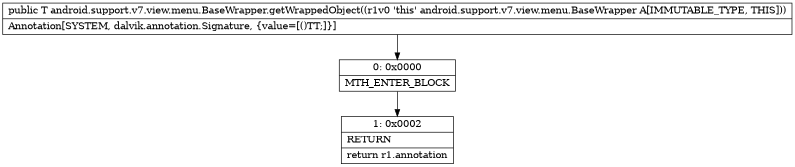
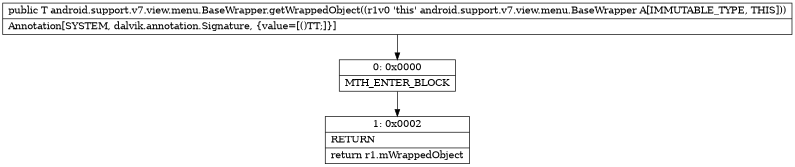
  digraph {
    node [shape=record]
    n1 [label="{0\:\ 0x0000|MTH_ENTER_BLOCK\l}"]
-   n2 [label="{1\:\ 0x0002|RETURN\l|return r1.annotation\l}"]
+   n2 [label="{1\:\ 0x0002|RETURN\l|return r1.mWrappedObject\l}"]
    n3 [label="{public T android.support.v7.view.menu.BaseWrapper.getWrappedObject((r1v0 'this' android.support.v7.view.menu.BaseWrapper A[IMMUTABLE_TYPE, THIS]))  | Annotation[SYSTEM, dalvik.annotation.Signature, \{value=[()TT;]\}]\l}"]
    n1 -> n2
    n3 -> n1
  }
